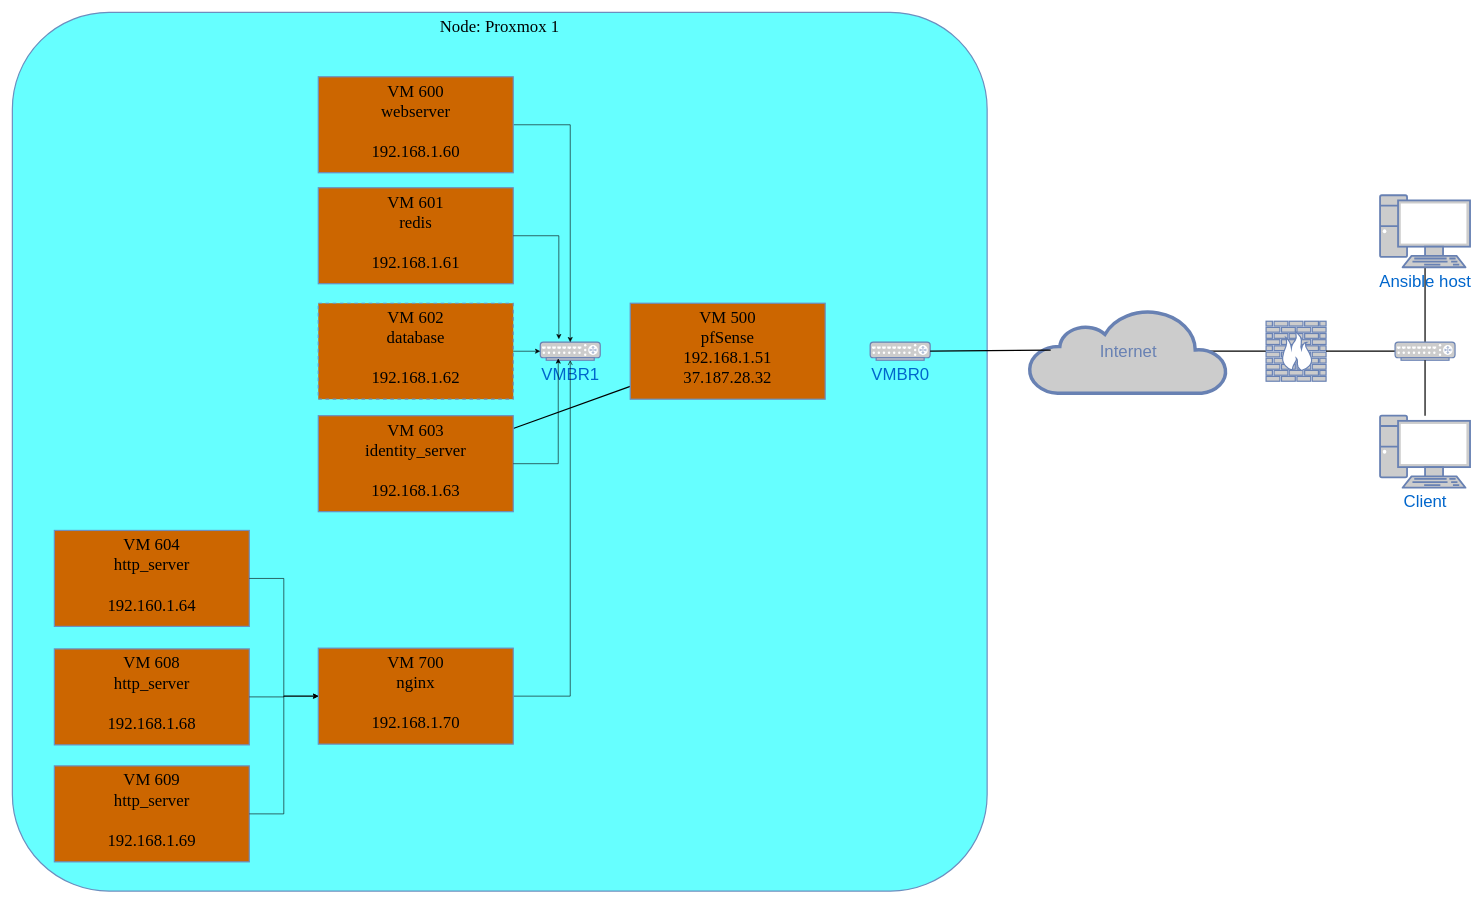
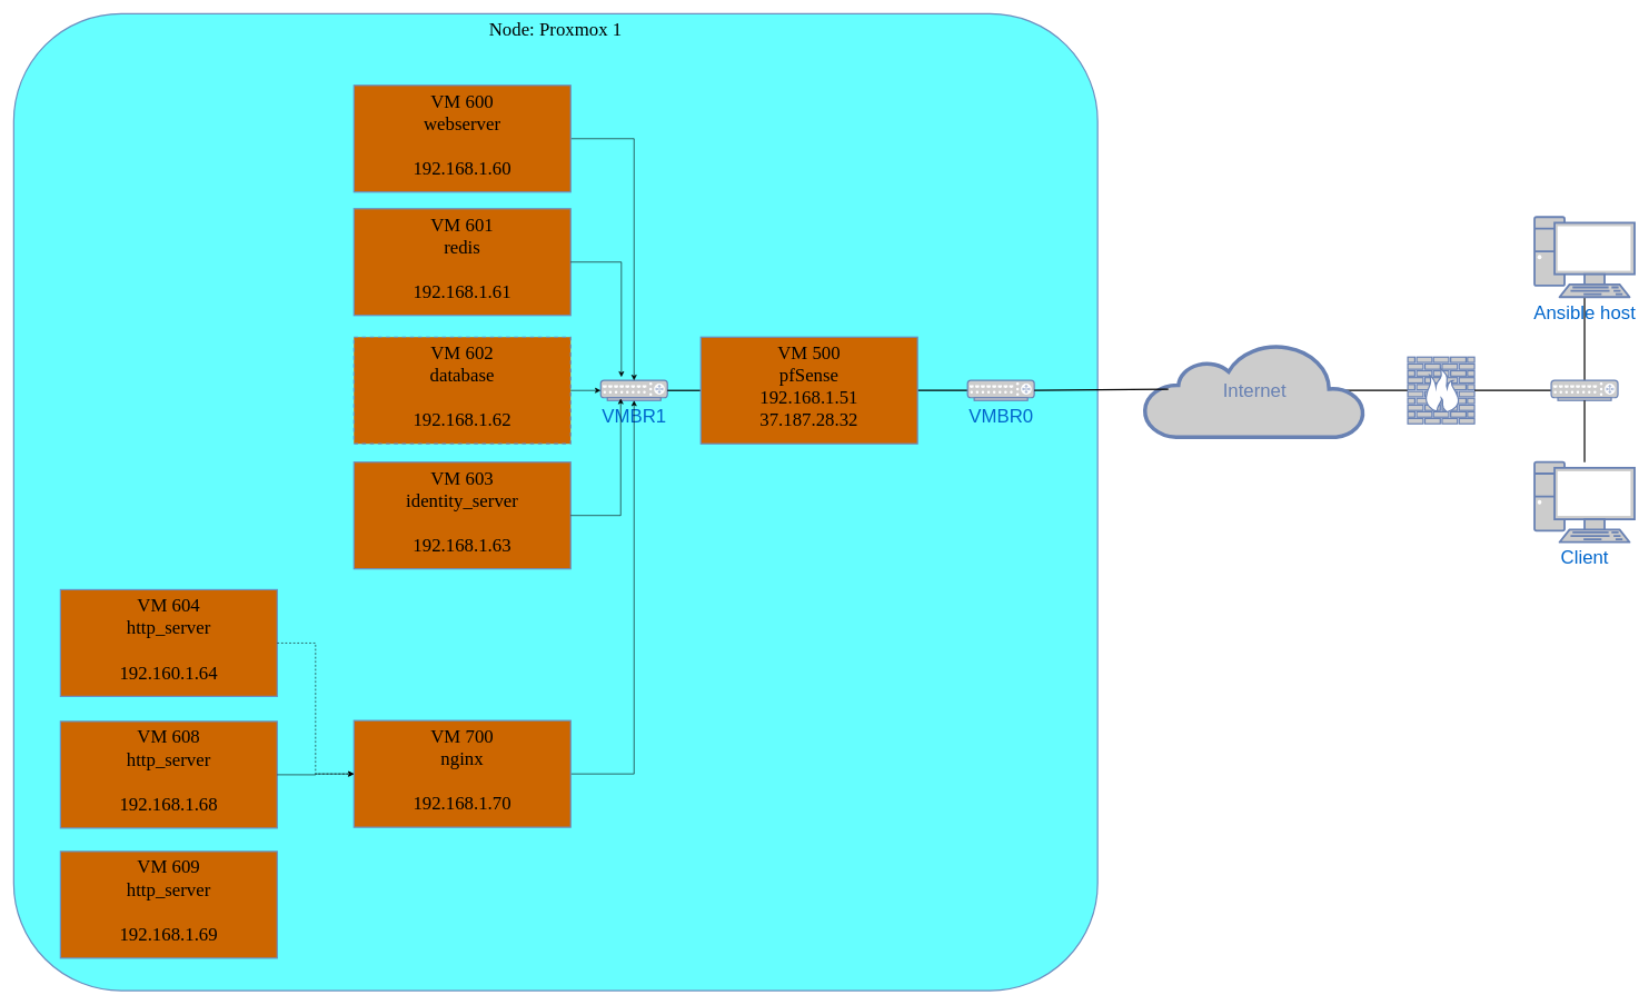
  <mxCell id="0" />
  <mxCell id="1" parent="0" />
  <mxCell id="2" style="edgeStyle=none;html=1;labelBackgroundColor=none;endArrow=none;endFill=0;strokeWidth=2;fontFamily=Verdana;fontSize=15;fontColor=#036897;entryX=0.5;entryY=0;entryDx=0;entryDy=0;entryPerimeter=0;" parent="1" source="8" target="11" edge="1"><mxGeometry relative="1" as="geometry" /></mxCell>
  <mxCell id="3" value="Node: Proxmox 1" style="rounded=1;whiteSpace=wrap;html=1;shadow=0;comic=0;strokeColor=#6c8ebf;strokeWidth=2;fillColor=#66FFFF;fontFamily=Verdana;fontSize=28;align=center;arcSize=11;verticalAlign=top;" parent="1" vertex="1"><mxGeometry x="20" y="20" width="1625" height="1465" as="geometry" /></mxCell>
  <mxCell id="4" style="edgeStyle=orthogonalEdgeStyle;rounded=0;orthogonalLoop=1;jettySize=auto;html=1;endArrow=none;endFill=0;strokeWidth=2;exitX=0;exitY=0.5;exitDx=0;exitDy=0;exitPerimeter=0;entryX=0.91;entryY=0.5;entryDx=0;entryDy=0;entryPerimeter=0;" parent="1" source="5" target="9" edge="1"><mxGeometry relative="1" as="geometry"><mxPoint x="2360" y="735" as="targetPoint" /></mxGeometry></mxCell>
  <mxCell id="5" value="" style="fontColor=#0066CC;verticalAlign=top;verticalLabelPosition=bottom;labelPosition=center;align=center;html=1;fillColor=#CCCCCC;strokeColor=#6881B3;gradientColor=none;gradientDirection=north;strokeWidth=2;shape=mxgraph.networks.firewall;rounded=0;shadow=0;comic=0;" parent="1" vertex="1"><mxGeometry x="2110" y="535" width="100" height="100" as="geometry" /></mxCell>
- <mxCell id="6" style="edgeStyle=none;html=1;labelBackgroundColor=none;endArrow=none;endFill=0;strokeWidth=2;fontFamily=Verdana;fontSize=15;fontColor=#036897;" parent="1" source="26" target="16" edge="1"><mxGeometry relative="1" as="geometry"><mxPoint x="1460" y="590" as="targetPoint" /></mxGeometry></mxCell>
+ <mxCell id="6" style="edgeStyle=none;html=1;labelBackgroundColor=none;endArrow=none;endFill=0;strokeWidth=2;fontFamily=Verdana;fontSize=15;fontColor=#036897;entryX=0;entryY=0.5;entryDx=0;entryDy=0;entryPerimeter=0;" parent="1" source="26" target="27" edge="1"><mxGeometry relative="1" as="geometry"><mxPoint x="1460" y="590" as="targetPoint" /></mxGeometry></mxCell>
  <mxCell id="7" value="&lt;font style=&quot;font-size: 28px;&quot;&gt;VMBR1&lt;/font&gt;" style="fontColor=#0066CC;verticalAlign=top;verticalLabelPosition=bottom;labelPosition=center;align=center;html=1;fillColor=#CCCCCC;strokeColor=#6881B3;gradientColor=none;gradientDirection=north;strokeWidth=2;shape=mxgraph.networks.router;rounded=0;shadow=0;comic=0;" parent="1" vertex="1"><mxGeometry x="900" y="570" width="100" height="30" as="geometry" /></mxCell>
  <mxCell id="8" value="Ansible host" style="fontColor=#0066CC;verticalAlign=top;verticalLabelPosition=bottom;labelPosition=center;align=center;html=1;fillColor=#CCCCCC;strokeColor=#6881B3;gradientColor=none;gradientDirection=north;strokeWidth=2;shape=mxgraph.networks.pc;rounded=0;shadow=0;comic=0;fontSize=28;" parent="1" vertex="1"><mxGeometry x="2300" y="325" width="150" height="120" as="geometry" /></mxCell>
  <mxCell id="9" value="Internet" style="html=1;fillColor=#CCCCCC;strokeColor=#6881B3;gradientColor=none;gradientDirection=north;strokeWidth=2;shape=mxgraph.networks.cloud;fontColor=#6881B3;rounded=0;shadow=0;comic=0;align=center;fontSize=28;" parent="1" vertex="1"><mxGeometry x="1715" y="515" width="330" height="140" as="geometry" /></mxCell>
  <mxCell id="10" style="edgeStyle=none;html=1;labelBackgroundColor=none;endArrow=none;endFill=0;strokeWidth=2;fontFamily=Verdana;fontSize=28;fontColor=#6881B3;exitX=0;exitY=0.5;exitDx=0;exitDy=0;exitPerimeter=0;entryX=1;entryY=0.5;entryDx=0;entryDy=0;entryPerimeter=0;" parent="1" source="11" target="5" edge="1"><mxGeometry relative="1" as="geometry"><mxPoint x="2210" y="655" as="sourcePoint" /><mxPoint x="2010" y="405" as="targetPoint" /></mxGeometry></mxCell>
  <mxCell id="11" value="" style="fontColor=#0066CC;verticalAlign=top;verticalLabelPosition=bottom;labelPosition=center;align=center;html=1;fillColor=#CCCCCC;strokeColor=#6881B3;gradientColor=none;gradientDirection=north;strokeWidth=2;shape=mxgraph.networks.router;rounded=0;shadow=0;comic=0;" parent="1" vertex="1"><mxGeometry x="2325" y="570" width="100" height="30" as="geometry" /></mxCell>
  <mxCell id="12" value="" style="edgeStyle=orthogonalEdgeStyle;rounded=0;orthogonalLoop=1;jettySize=auto;html=1;" parent="1" source="13" target="7" edge="1"><mxGeometry relative="1" as="geometry"><mxPoint x="1540" y="495" as="targetPoint" /></mxGeometry></mxCell>
  <mxCell id="13" value="&lt;div&gt;VM 600&lt;/div&gt;&lt;div&gt;webserver&lt;/div&gt;&lt;div&gt;&lt;br&gt;&lt;/div&gt;&lt;div&gt;192.168.1.60&lt;br&gt;&lt;/div&gt;" style="rounded=0;whiteSpace=wrap;html=1;shadow=0;comic=0;strokeColor=#6c8ebf;strokeWidth=2;fillColor=#CC6600;fontFamily=Verdana;fontSize=28;align=center;arcSize=11;verticalAlign=top;" parent="1" vertex="1"><mxGeometry x="530" y="127.5" width="325" height="160" as="geometry" /></mxCell>
  <mxCell id="14" value="&lt;div&gt;VM 601&lt;/div&gt;&lt;div&gt;redis&lt;/div&gt;&lt;div&gt;&lt;br&gt;&lt;/div&gt;&lt;div&gt;192.168.1.61&lt;br&gt;&lt;/div&gt;" style="rounded=0;whiteSpace=wrap;html=1;shadow=0;comic=0;strokeColor=#6c8ebf;strokeWidth=2;fillColor=#CC6600;fontFamily=Verdana;fontSize=28;align=center;arcSize=11;verticalAlign=top;" parent="1" vertex="1"><mxGeometry x="530" y="312.5" width="325" height="160" as="geometry" /></mxCell>
  <mxCell id="15" value="&lt;div&gt;VM 602&lt;/div&gt;&lt;div&gt;database&lt;/div&gt;&lt;div&gt;&lt;br&gt;&lt;/div&gt;&lt;div&gt;192.168.1.62&lt;br&gt;&lt;/div&gt;" style="rounded=0;whiteSpace=wrap;html=1;shadow=0;comic=0;strokeColor=#6c8ebf;strokeWidth=2;fillColor=#CC6600;fontFamily=Verdana;fontSize=28;align=center;arcSize=11;verticalAlign=top;dashed=1;" parent="1" vertex="1"><mxGeometry x="530" y="505" width="325" height="160" as="geometry" /></mxCell>
  <mxCell id="16" value="&lt;div&gt;VM 603&lt;/div&gt;&lt;div&gt;identity_server&lt;/div&gt;&lt;div&gt;&lt;br&gt;&lt;/div&gt;&lt;div&gt;192.168.1.63&lt;br&gt;&lt;/div&gt;" style="rounded=0;whiteSpace=wrap;html=1;shadow=0;comic=0;strokeColor=#6c8ebf;strokeWidth=2;fillColor=#CC6600;fontFamily=Verdana;fontSize=28;align=center;arcSize=11;verticalAlign=top;" parent="1" vertex="1"><mxGeometry x="530" y="692.5" width="325" height="160" as="geometry" /></mxCell>
  <mxCell id="17" value="&lt;div&gt;VM 604&lt;/div&gt;&lt;div&gt;http_server&lt;br&gt;&lt;/div&gt;&lt;div&gt;&lt;br&gt;&lt;/div&gt;&lt;div&gt;192.160.1.64&lt;br&gt;&lt;/div&gt;" style="rounded=0;whiteSpace=wrap;html=1;shadow=0;comic=0;strokeColor=#6c8ebf;strokeWidth=2;fillColor=#CC6600;fontFamily=Verdana;fontSize=28;align=center;arcSize=11;verticalAlign=top;" parent="1" vertex="1"><mxGeometry x="90" y="883.75" width="325" height="160" as="geometry" /></mxCell>
  <mxCell id="18" value="" style="shape=waypoint;sketch=0;size=6;pointerEvents=1;points=[];fillColor=#CC6600;resizable=0;rotatable=0;perimeter=centerPerimeter;snapToPoint=1;fontSize=28;fontFamily=Verdana;verticalAlign=top;strokeColor=#6c8ebf;rounded=0;shadow=0;comic=0;strokeWidth=2;arcSize=11;" parent="1" vertex="1"><mxGeometry x="1530" y="575" width="20" height="20" as="geometry" /></mxCell>
  <mxCell id="19" style="edgeStyle=orthogonalEdgeStyle;rounded=0;orthogonalLoop=1;jettySize=auto;html=1;entryX=0.31;entryY=-0.167;entryDx=0;entryDy=0;entryPerimeter=0;" parent="1" source="14" target="7" edge="1"><mxGeometry relative="1" as="geometry" /></mxCell>
  <mxCell id="20" style="edgeStyle=orthogonalEdgeStyle;rounded=0;orthogonalLoop=1;jettySize=auto;html=1;entryX=0;entryY=0.5;entryDx=0;entryDy=0;entryPerimeter=0;" parent="1" source="15" target="7" edge="1"><mxGeometry relative="1" as="geometry" /></mxCell>
  <mxCell id="21" style="edgeStyle=orthogonalEdgeStyle;rounded=0;orthogonalLoop=1;jettySize=auto;html=1;entryX=0.3;entryY=0.9;entryDx=0;entryDy=0;entryPerimeter=0;" parent="1" source="16" target="7" edge="1"><mxGeometry relative="1" as="geometry" /></mxCell>
- <mxCell id="22" style="edgeStyle=orthogonalEdgeStyle;rounded=0;orthogonalLoop=1;jettySize=auto;html=1;entryX=0.5;entryY=1;entryDx=0;entryDy=0;entryPerimeter=0;exitX=1;exitY=0.5;exitDx=0;exitDy=0;endArrow=open;" parent="1" source="31" target="7" edge="1"><mxGeometry relative="1" as="geometry" /></mxCell>
+ <mxCell id="22" style="edgeStyle=orthogonalEdgeStyle;rounded=0;orthogonalLoop=1;jettySize=auto;html=1;entryX=0.5;entryY=1;entryDx=0;entryDy=0;entryPerimeter=0;exitX=1;exitY=0.5;exitDx=0;exitDy=0;" parent="1" source="31" target="7" edge="1"><mxGeometry relative="1" as="geometry" /></mxCell>
  <mxCell id="23" value="Client" style="fontColor=#0066CC;verticalAlign=top;verticalLabelPosition=bottom;labelPosition=center;align=center;html=1;fillColor=#CCCCCC;strokeColor=#6881B3;gradientColor=none;gradientDirection=north;strokeWidth=2;shape=mxgraph.networks.pc;rounded=0;shadow=0;comic=0;fontSize=28;" parent="1" vertex="1"><mxGeometry x="2300" y="692.5" width="150" height="120" as="geometry" /></mxCell>
  <mxCell id="24" style="edgeStyle=orthogonalEdgeStyle;rounded=0;orthogonalLoop=1;jettySize=auto;html=1;entryX=0.5;entryY=1;entryDx=0;entryDy=0;entryPerimeter=0;endArrow=none;endFill=0;strokeWidth=2;" parent="1" source="23" target="11" edge="1"><mxGeometry relative="1" as="geometry" /></mxCell>
+ <mxCell id="25" value="" style="edgeStyle=none;html=1;labelBackgroundColor=none;endArrow=none;endFill=0;strokeWidth=2;fontFamily=Verdana;fontSize=15;fontColor=#036897;entryX=0;entryY=0.5;entryDx=0;entryDy=0;entryPerimeter=0;" edge="1" parent="1" source="7" target="26"><mxGeometry relative="1" as="geometry"><mxPoint x="1770" y="590" as="targetPoint" /><mxPoint x="1110" y="590" as="sourcePoint" /></mxGeometry></mxCell>
  <mxCell id="26" value="&lt;div&gt;VM 500&lt;/div&gt;&lt;div&gt;pfSense&lt;br&gt;&lt;/div&gt;&lt;div align=&quot;left&quot;&gt;192.168.1.51&lt;/div&gt;&lt;div&gt;37.187.28.32&lt;br&gt;&lt;/div&gt;" style="rounded=0;whiteSpace=wrap;html=1;shadow=0;comic=0;strokeColor=#6c8ebf;strokeWidth=2;fillColor=#CC6600;fontFamily=Verdana;fontSize=28;align=center;arcSize=11;verticalAlign=top;" vertex="1" parent="1"><mxGeometry x="1050" y="505" width="325" height="160" as="geometry" /></mxCell>
  <mxCell id="27" value="&lt;font style=&quot;font-size: 28px;&quot;&gt;VMBR0&lt;/font&gt;" style="fontColor=#0066CC;verticalAlign=top;verticalLabelPosition=bottom;labelPosition=center;align=center;html=1;fillColor=#CCCCCC;strokeColor=#6881B3;gradientColor=none;gradientDirection=north;strokeWidth=2;shape=mxgraph.networks.router;rounded=0;shadow=0;comic=0;" vertex="1" parent="1"><mxGeometry x="1450" y="570" width="100" height="30" as="geometry" /></mxCell>
  <mxCell id="28" style="edgeStyle=none;html=1;labelBackgroundColor=none;endArrow=none;endFill=0;strokeWidth=2;fontFamily=Verdana;fontSize=15;fontColor=#036897;exitX=1;exitY=0.5;exitDx=0;exitDy=0;exitPerimeter=0;entryX=0.109;entryY=0.486;entryDx=0;entryDy=0;entryPerimeter=0;" edge="1" parent="1" source="27" target="9"><mxGeometry relative="1" as="geometry"><mxPoint x="1730" y="585" as="targetPoint" /><mxPoint x="1400" y="605" as="sourcePoint" /></mxGeometry></mxCell>
  <mxCell id="29" value="&lt;div&gt;VM 608&lt;/div&gt;&lt;div&gt;http_server&lt;br&gt;&lt;/div&gt;&lt;div&gt;&lt;br&gt;&lt;/div&gt;&lt;div&gt;192.168.1.68&lt;br&gt;&lt;/div&gt;" style="rounded=0;whiteSpace=wrap;html=1;shadow=0;comic=0;strokeColor=#6c8ebf;strokeWidth=2;fillColor=#CC6600;fontFamily=Verdana;fontSize=28;align=center;arcSize=11;verticalAlign=top;" vertex="1" parent="1"><mxGeometry x="90" y="1081.25" width="325" height="160" as="geometry" /></mxCell>
  <mxCell id="30" value="&lt;div&gt;VM 609&lt;/div&gt;&lt;div&gt;http_server&lt;br&gt;&lt;/div&gt;&lt;div&gt;&lt;br&gt;&lt;/div&gt;&lt;div&gt;192.168.1.69&lt;br&gt;&lt;/div&gt;" style="rounded=0;whiteSpace=wrap;html=1;shadow=0;comic=0;strokeColor=#6c8ebf;strokeWidth=2;fillColor=#CC6600;fontFamily=Verdana;fontSize=28;align=center;arcSize=11;verticalAlign=top;" vertex="1" parent="1"><mxGeometry x="90" y="1276.25" width="325" height="160" as="geometry" /></mxCell>
  <mxCell id="31" value="&lt;div&gt;VM 700&lt;br&gt;&lt;/div&gt;&lt;div&gt;nginx&lt;br&gt;&lt;/div&gt;&lt;div&gt;&lt;br&gt;&lt;/div&gt;&lt;div&gt;192.168.1.70&lt;br&gt;&lt;/div&gt;" style="rounded=0;whiteSpace=wrap;html=1;shadow=0;comic=0;strokeColor=#6c8ebf;strokeWidth=2;fillColor=#CC6600;fontFamily=Verdana;fontSize=28;align=center;arcSize=11;verticalAlign=top;" vertex="1" parent="1"><mxGeometry x="530" y="1080" width="325" height="160" as="geometry" /></mxCell>
- <mxCell id="32" style="edgeStyle=orthogonalEdgeStyle;rounded=0;orthogonalLoop=1;jettySize=auto;html=1;entryX=0;entryY=0.5;entryDx=0;entryDy=0;" edge="1" parent="1" source="17" target="31"><mxGeometry relative="1" as="geometry"><mxPoint x="1080" y="1325" as="sourcePoint" /><mxPoint x="1175" y="765" as="targetPoint" /></mxGeometry></mxCell>
+ <mxCell id="32" style="edgeStyle=orthogonalEdgeStyle;rounded=0;orthogonalLoop=1;jettySize=auto;html=1;entryX=0;entryY=0.5;entryDx=0;entryDy=0;dashed=1;" edge="1" parent="1" source="17" target="31"><mxGeometry relative="1" as="geometry"><mxPoint x="1080" y="1325" as="sourcePoint" /><mxPoint x="1175" y="765" as="targetPoint" /></mxGeometry></mxCell>
  <mxCell id="33" style="edgeStyle=orthogonalEdgeStyle;rounded=0;orthogonalLoop=1;jettySize=auto;html=1;exitX=1;exitY=0.5;exitDx=0;exitDy=0;entryX=0;entryY=0.5;entryDx=0;entryDy=0;" edge="1" parent="1" source="29" target="31"><mxGeometry relative="1" as="geometry"><mxPoint x="425" y="974" as="sourcePoint" /><mxPoint x="540" y="1170" as="targetPoint" /></mxGeometry></mxCell>
- <mxCell id="34" style="edgeStyle=orthogonalEdgeStyle;rounded=0;orthogonalLoop=1;jettySize=auto;html=1;entryX=0;entryY=0.5;entryDx=0;entryDy=0;exitX=1;exitY=0.5;exitDx=0;exitDy=0;" edge="1" parent="1" source="30" target="31"><mxGeometry relative="1" as="geometry"><mxPoint x="460" y="1345" as="sourcePoint" /><mxPoint x="575" y="1541" as="targetPoint" /></mxGeometry></mxCell>
